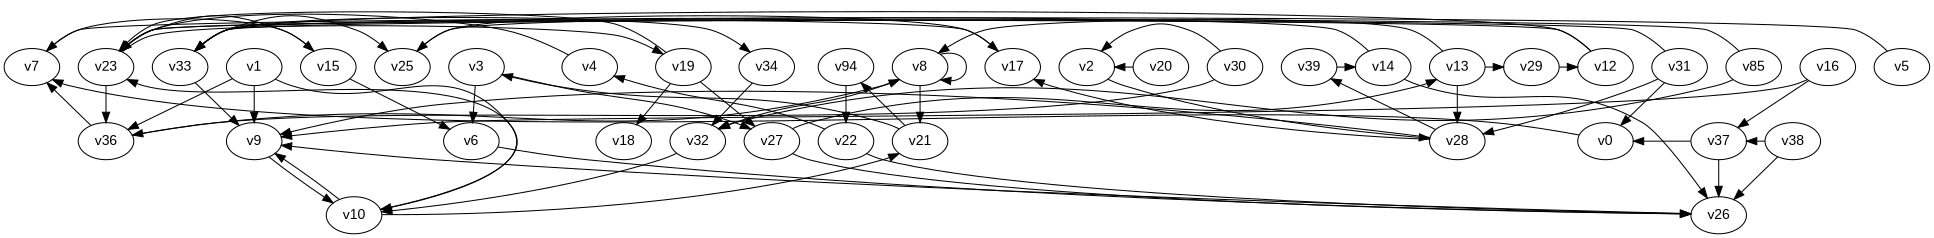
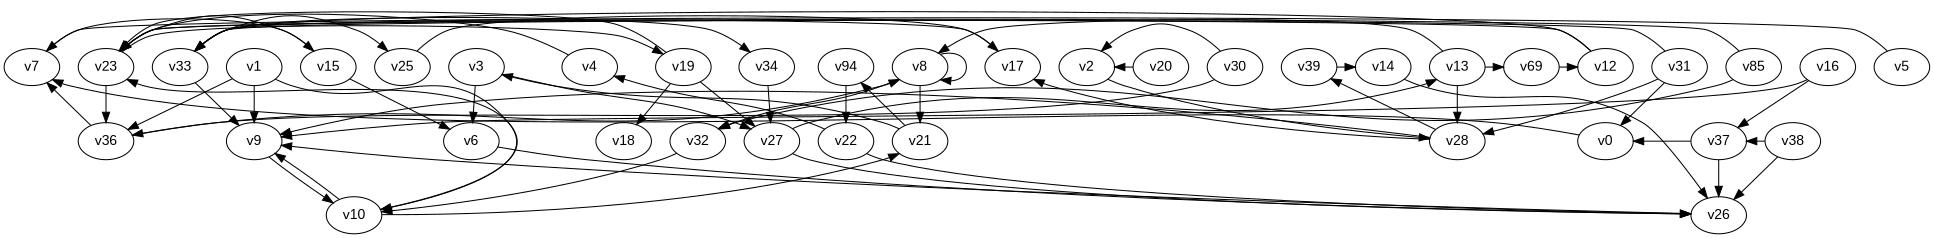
  digraph {
    fontname="Liberation Sans"
    node [fontname="Liberation Sans" player=0]
    edge [fontname="Liberation Sans"]
    v0 [player=1]
    v7 [player=1]
    v15
    v9 [player=1]
    v1
    v10 [player=1]
    v36
    v23 [player=1]
    v21
    v8
    v2 [player=1]
    v28
    v39 [player=1]
    v17 [player=1]
    v3
    v6
    v27
    v26
    v13
    v4
    v19
    v5
    v14
    v32 [player=1]
    n25 [label=v94 player=1]
    v12
    v33
    v25
    v34 [player=1]
-   v29 [player=1]
+   v29 [player=1 label=v69]
    v16 [player=1]
    v37
    v18 [player=1]
    v20
    v22
    v31 [player=1]
    v30 [player=1]
    n38 [label=v85]
    v38 [player=1]
    v0 -> v7 [constraint="time <= 16"]
    v7 -> v15 [constraint="time >= 8"]
    v15 -> v23 [constraint="time <= 19"]
    v15 -> v6 [constraint="time == 18"]
    v9 -> v10
    v1 -> v9
    v1 -> v10 [constraint="time >= 12"]
    v1 -> v36 [constraint="time % 4 == 0"]
    v10 -> v9 [constraint="time % 5 == 3"]
    v10 -> v23 [constraint="time >= 7"]
    v10 -> v21 [constraint="time == 5"]
    v36 -> v7 [constraint="time == 18"]
    v36 -> v8 [constraint="time >= 9"]
    v23 -> v36
    v23 -> v19 [constraint="time >= 6"]
    v21 -> v3 [constraint="(time >= 9) && (time <= 19)"]
    v21 -> n25 [constraint="time == 19"]
    v8 -> v21
    v8 -> v8 [constraint="time % 5 == 3"]
    v8 -> v32 [constraint="time <= 8"]
    v2 -> v28 [constraint="time >= 8"]
    v28 -> v9 [constraint="time <= 15"]
    v28 -> v39 [constraint="time % 4 == 3"]
    v28 -> v17 [constraint="time % 3 == 2"]
    v39 -> v14 [constraint="time == 9"]
    v17 -> v33 [constraint="time <= 7"]
    v3 -> v6
    v3 -> v27 [constraint="time <= 20"]
    v6 -> v26 [constraint="time >= 1"]
    v27 -> v26
    v27 -> v13 [constraint="time <= 24"]
    v26 -> v9 [constraint="time >= 8"]
    v13 -> v8 [constraint="time >= 7"]
    v13 -> v28
    v13 -> v29 [constraint="time == 5"]
    v4 -> v23 [constraint="time == 4"]
    v19 -> v23 [constraint="time == 15"]
    v19 -> v27
    v19 -> v18
    v5 -> v7 [constraint="time >= 8"]
    v14 -> v26 [constraint="time <= 21"]
-   v14 -> v25 [constraint="time == 1"]
    v32 -> v10
    n25 -> v22
    v12 -> v23 [constraint="time == 4"]
    v12 -> v33 [constraint="time == 7"]
    v33 -> v9
    v33 -> v25 [constraint="time % 6 == 3"]
    v33 -> v34 [constraint="time % 3 == 1"]
    v25 -> v17 [constraint="time <= 24"]
-   v34 -> v32 [constraint="(time % 2 == 1) || (time % 4 == 2)"]
+   v34 -> v27 [constraint="(time % 2 == 1) || (time % 4 == 2)"]
    v29 -> v12 [constraint="time <= 7"]
    v16 -> v9 [constraint="time >= 12"]
    v16 -> v37 [constraint="time == 13"]
    v37 -> v0 [constraint="time == 7"]
    v37 -> v26
    v20 -> v2 [constraint="time % 3 == 2"]
    v22 -> v26 [constraint="time == 17"]
    v22 -> v4 [constraint="time <= 18"]
    v31 -> v0
    v31 -> v28 [constraint="time >= 7"]
    v31 -> v33 [constraint="(time % 2 == 1) || (time % 5 == 1)"]
    v30 -> v36 [constraint="time == 14"]
    v30 -> v2 [constraint="time % 5 == 1"]
    n38 -> v23 [constraint="time <= 8"]
    n38 -> v32 [constraint="time == 1"]
    v38 -> v26
    v38 -> v37 [constraint="time % 6 == 4"]
  }
